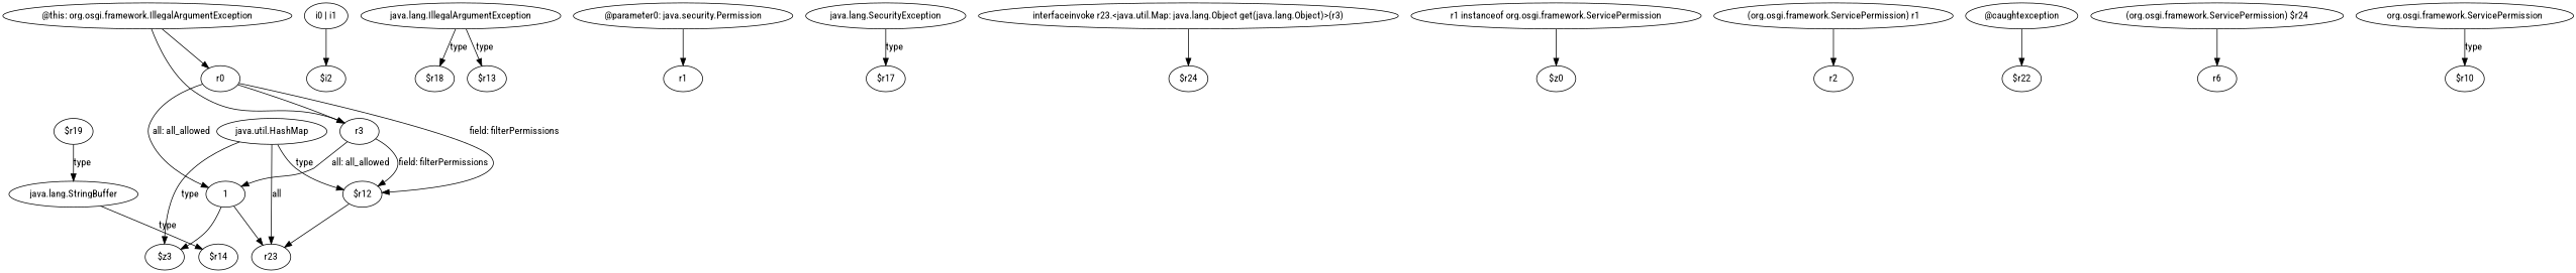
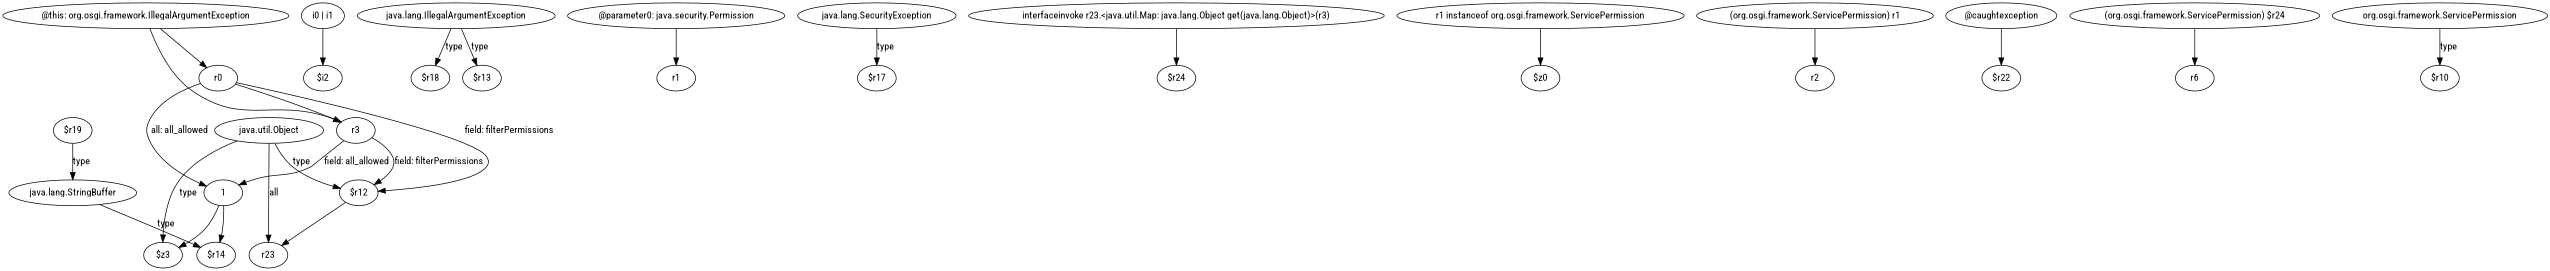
  digraph {
    fontname="Roboto Condensed"
    node [fontname="Roboto Condensed"]
    edge [fontname="Roboto Condensed"]
    n1 [label="@this: org.osgi.framework.IllegalArgumentException"]
    n2 [label=r3]
    n3 [label=r0]
    n4 [label="$r12"]
    n5 [label=1]
    n6 [label=r23]
    n7 [label="$z3"]
    n8 [label="java.lang.StringBuffer"]
    n9 [label="$r14"]
    n10 [label="$r19"]
    n11 [label="i0 | i1"]
    n12 [label="$i2"]
    n13 [label="java.lang.IllegalArgumentException"]
    n14 [label="$r18"]
    n15 [label="$r13"]
    n16 [label="@parameter0: java.security.Permission"]
    n17 [label=r1]
    n18 [label="java.lang.SecurityException"]
    n19 [label="$r17"]
    n20 [label="interfaceinvoke r23.<java.util.Map: java.lang.Object get(java.lang.Object)>(r3)"]
    n21 [label="$r24"]
-   n22 [label="java.util.HashMap"]
+   n22 [label="java.util.Object"]
    n23 [label="r1 instanceof org.osgi.framework.ServicePermission"]
    n24 [label="$z0"]
    n25 [label="(org.osgi.framework.ServicePermission) r1"]
    n26 [label=r2]
    n27 [label="@caughtexception"]
    n28 [label="$r22"]
    n29 [label="(org.osgi.framework.ServicePermission) $r24"]
    n30 [label=r6]
    n31 [label="org.osgi.framework.ServicePermission"]
    n32 [label="$r10"]
    n1 -> n2
    n1 -> n3
    n2 -> n4 [label="field: filterPermissions"]
-   n2 -> n5 [label="all: all_allowed"]
+   n2 -> n5 [label="field: all_allowed"]
    n3 -> n2
    n3 -> n4 [label="field: filterPermissions"]
    n3 -> n5 [label="all: all_allowed"]
    n4 -> n6
-   n5 -> n6
+   n5 -> n9
    n5 -> n7
    n8 -> n9 [label=type]
    n10 -> n8 [label=type]
    n11 -> n12
    n13 -> n14 [label=type]
    n13 -> n15 [label=type]
    n16 -> n17
    n18 -> n19 [label=type]
    n20 -> n21
    n22 -> n4 [label=type]
    n22 -> n6 [label=all]
    n22 -> n7 [label=type]
    n23 -> n24
    n25 -> n26
    n27 -> n28
    n29 -> n30
    n31 -> n32 [label=type]
  }
